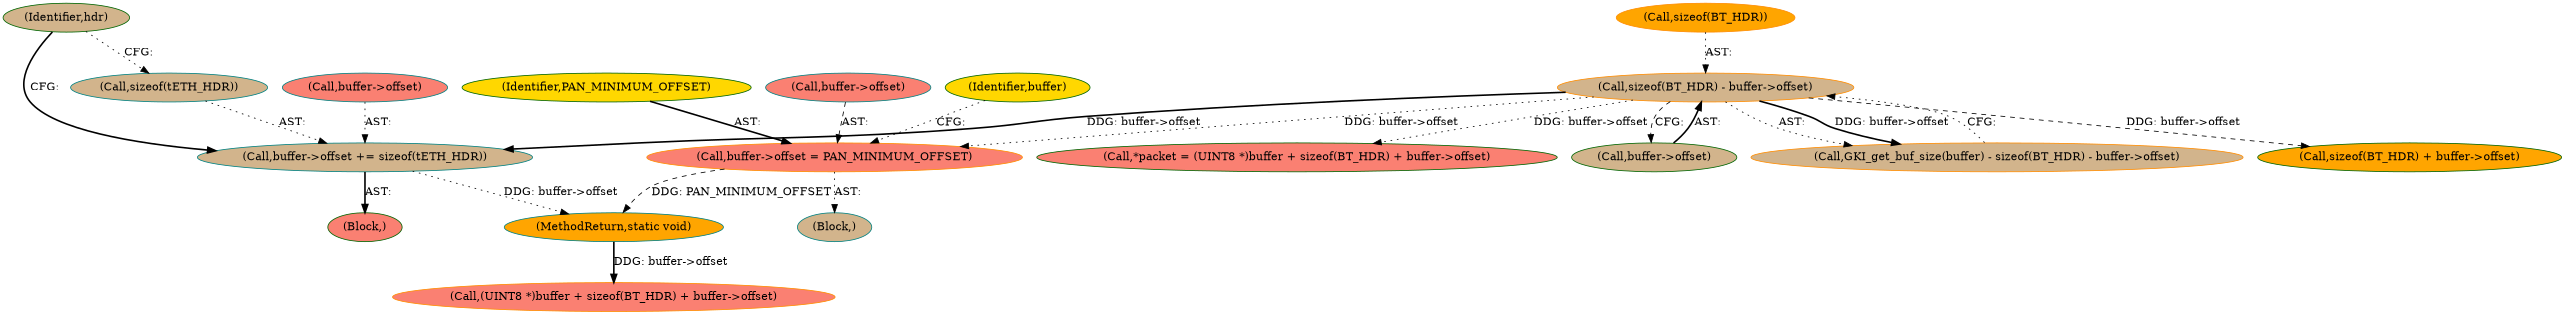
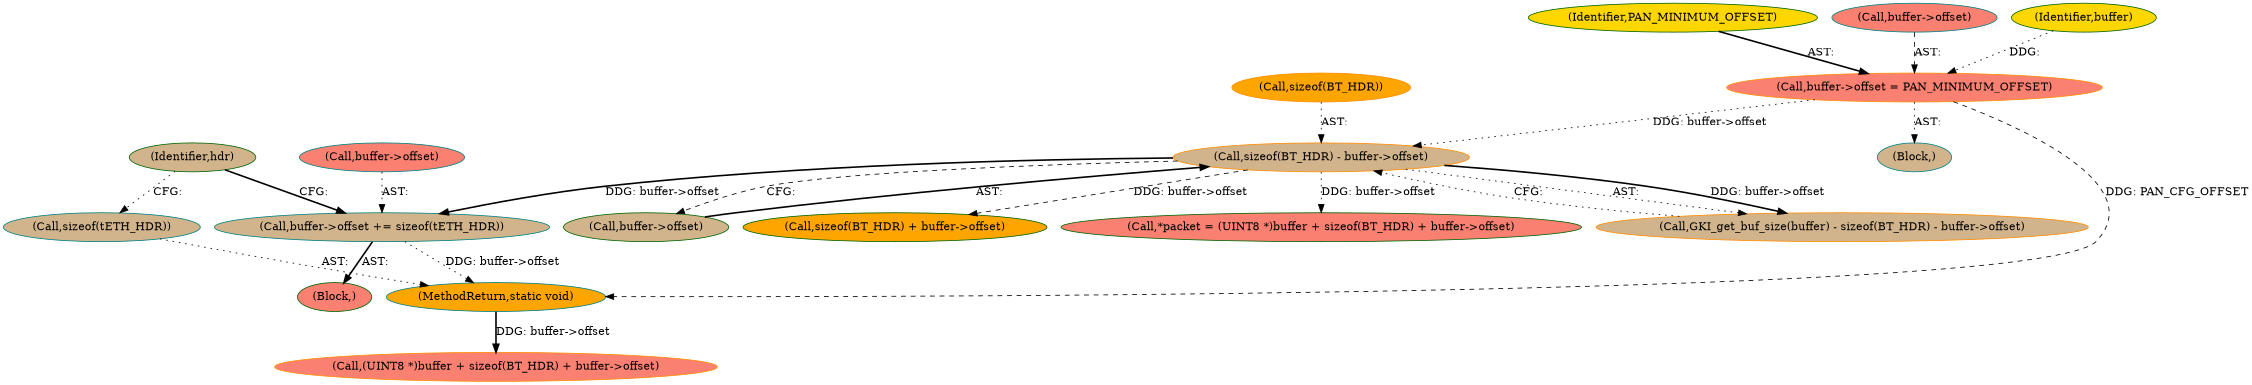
  digraph {
    node [color=darkgreen fillcolor=tan style=filled]
    edge [style=dotted]
    n1 [color=teal label="(Call,buffer->offset += sizeof(tETH_HDR))"]
    n2 [color=teal fillcolor=orange label="(MethodReturn,static void)"]
    n3 [fillcolor=salmon label="(Block,)"]
    n4 [color=darkorange fillcolor=salmon label="(Call,(UINT8 *)buffer + sizeof(BT_HDR) + buffer->offset)"]
    n5 [color=teal label="(Call,sizeof(tETH_HDR))"]
    n6 [color=darkorange label="(Call,sizeof(BT_HDR) - buffer->offset)"]
    n7 [color=darkorange label="(Call,GKI_get_buf_size(buffer) - sizeof(BT_HDR) - buffer->offset)"]
    n8 [label="(Call,buffer->offset)"]
    n9 [fillcolor=orange label="(Call,sizeof(BT_HDR) + buffer->offset)"]
    n10 [fillcolor=salmon label="(Call,*packet = (UINT8 *)buffer + sizeof(BT_HDR) + buffer->offset)"]
    n11 [color=darkorange fillcolor=salmon label="(Call,buffer->offset = PAN_MINIMUM_OFFSET)"]
    n12 [color=teal label="(Block,)"]
    n13 [fillcolor=gold label="(Identifier,PAN_MINIMUM_OFFSET)"]
    n14 [label="(Identifier,hdr)"]
    n15 [color=teal fillcolor=salmon label="(Call,buffer->offset)"]
    n16 [color=darkorange fillcolor=orange label="(Call,sizeof(BT_HDR))"]
    n17 [color=teal fillcolor=salmon label="(Call,buffer->offset)"]
    n18 [fillcolor=gold label="(Identifier,buffer)"]
    n1 -> n2 [label="DDG: buffer->offset"]
    n1 -> n3 [label="AST: " style=bold]
    n2 -> n4 [label="DDG: buffer->offset" style=bold]
-   n5 -> n1 [label="AST: "]
+   n5 -> n2 [label="AST: "]
    n6 -> n1 [label="DDG: buffer->offset" style=bold]
    n6 -> n7 [label="AST: "]
    n6 -> n7 [label="DDG: buffer->offset" style=bold]
    n6 -> n8 [label="CFG: " style=dashed]
    n6 -> n9 [label="DDG: buffer->offset" style=dashed]
    n6 -> n10 [label="DDG: buffer->offset"]
    n7 -> n6 [label="CFG: "]
    n8 -> n6 [label="AST: " style=bold]
-   n11 -> n2 [label="DDG: PAN_MINIMUM_OFFSET" style=dashed]
-   n6 -> n11 [label="DDG: buffer->offset"]
+   n11 -> n2 [label="DDG: PAN_CFG_OFFSET" style=dashed]
+   n11 -> n6 [label="DDG: buffer->offset"]
    n11 -> n12 [label="AST: "]
    n13 -> n11 [label="AST: " style=bold]
    n14 -> n1 [label="CFG: " style=bold]
    n14 -> n5 [label="CFG: "]
    n15 -> n11 [label="AST: " style=dashed]
    n16 -> n6 [label="AST: "]
    n17 -> n1 [label="AST: "]
-   n18 -> n11 [label="CFG: "]
+   n18 -> n11 [label="DDG: "]
  }
